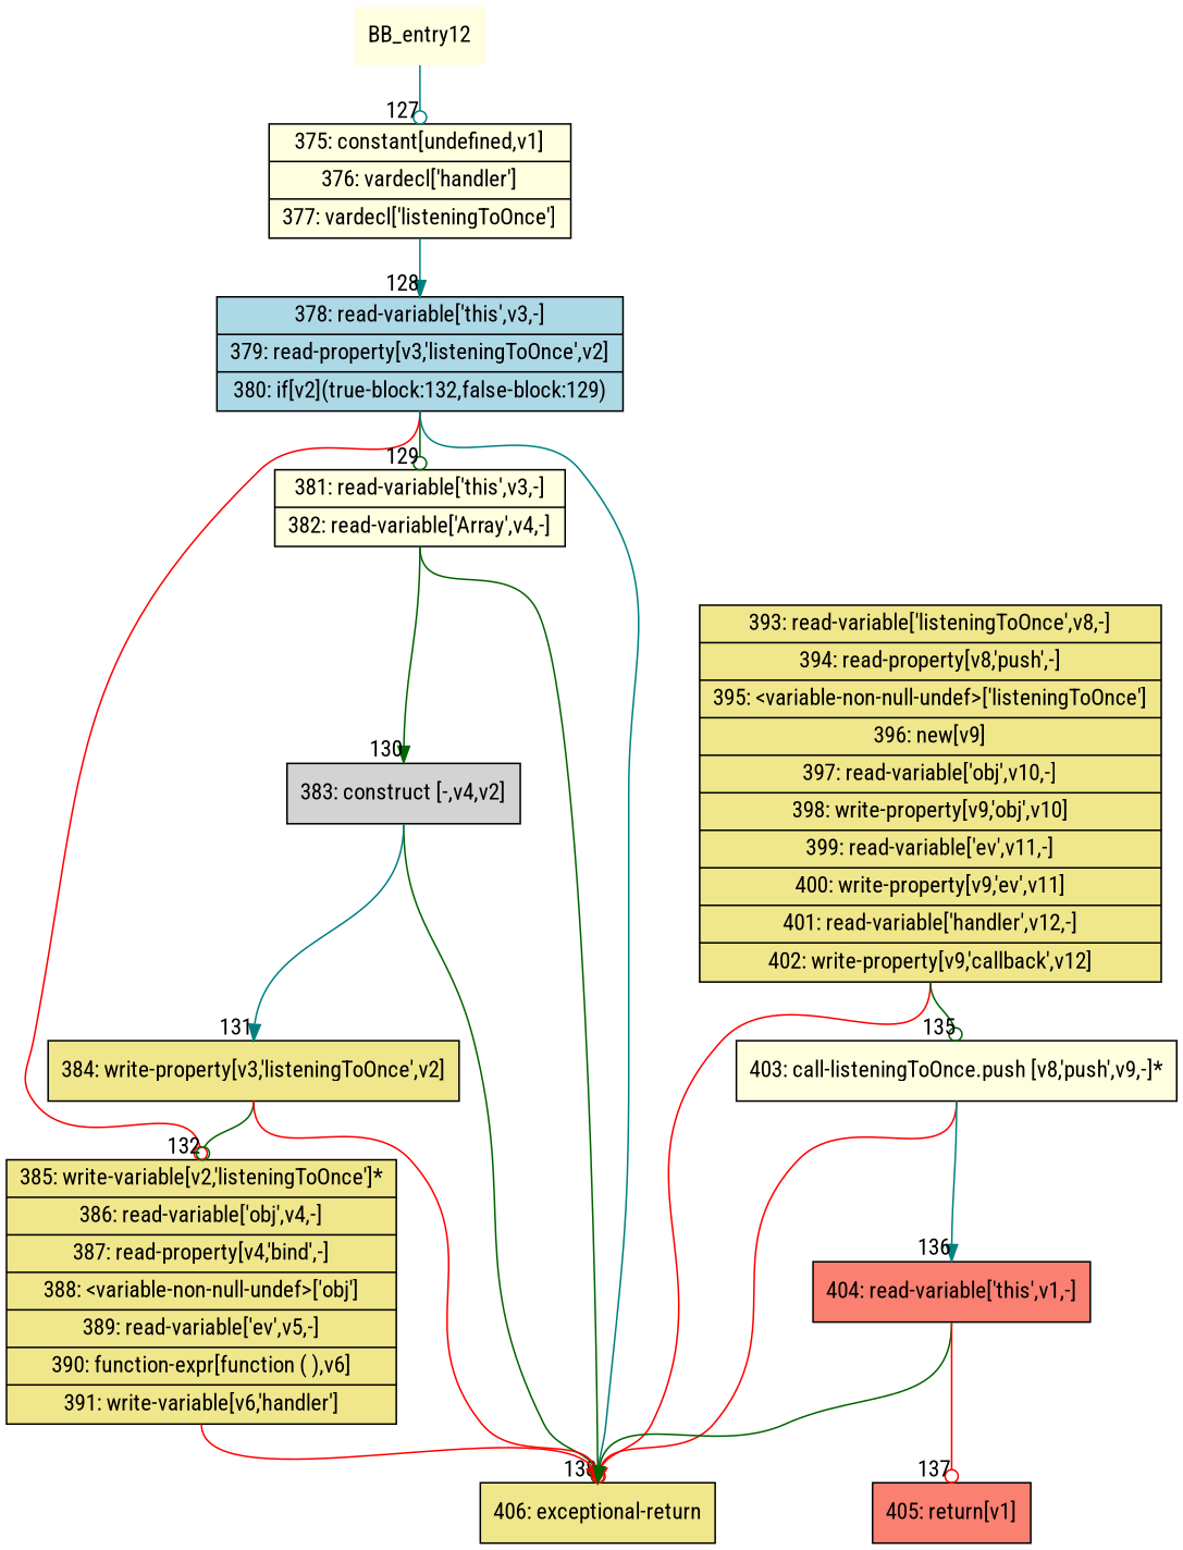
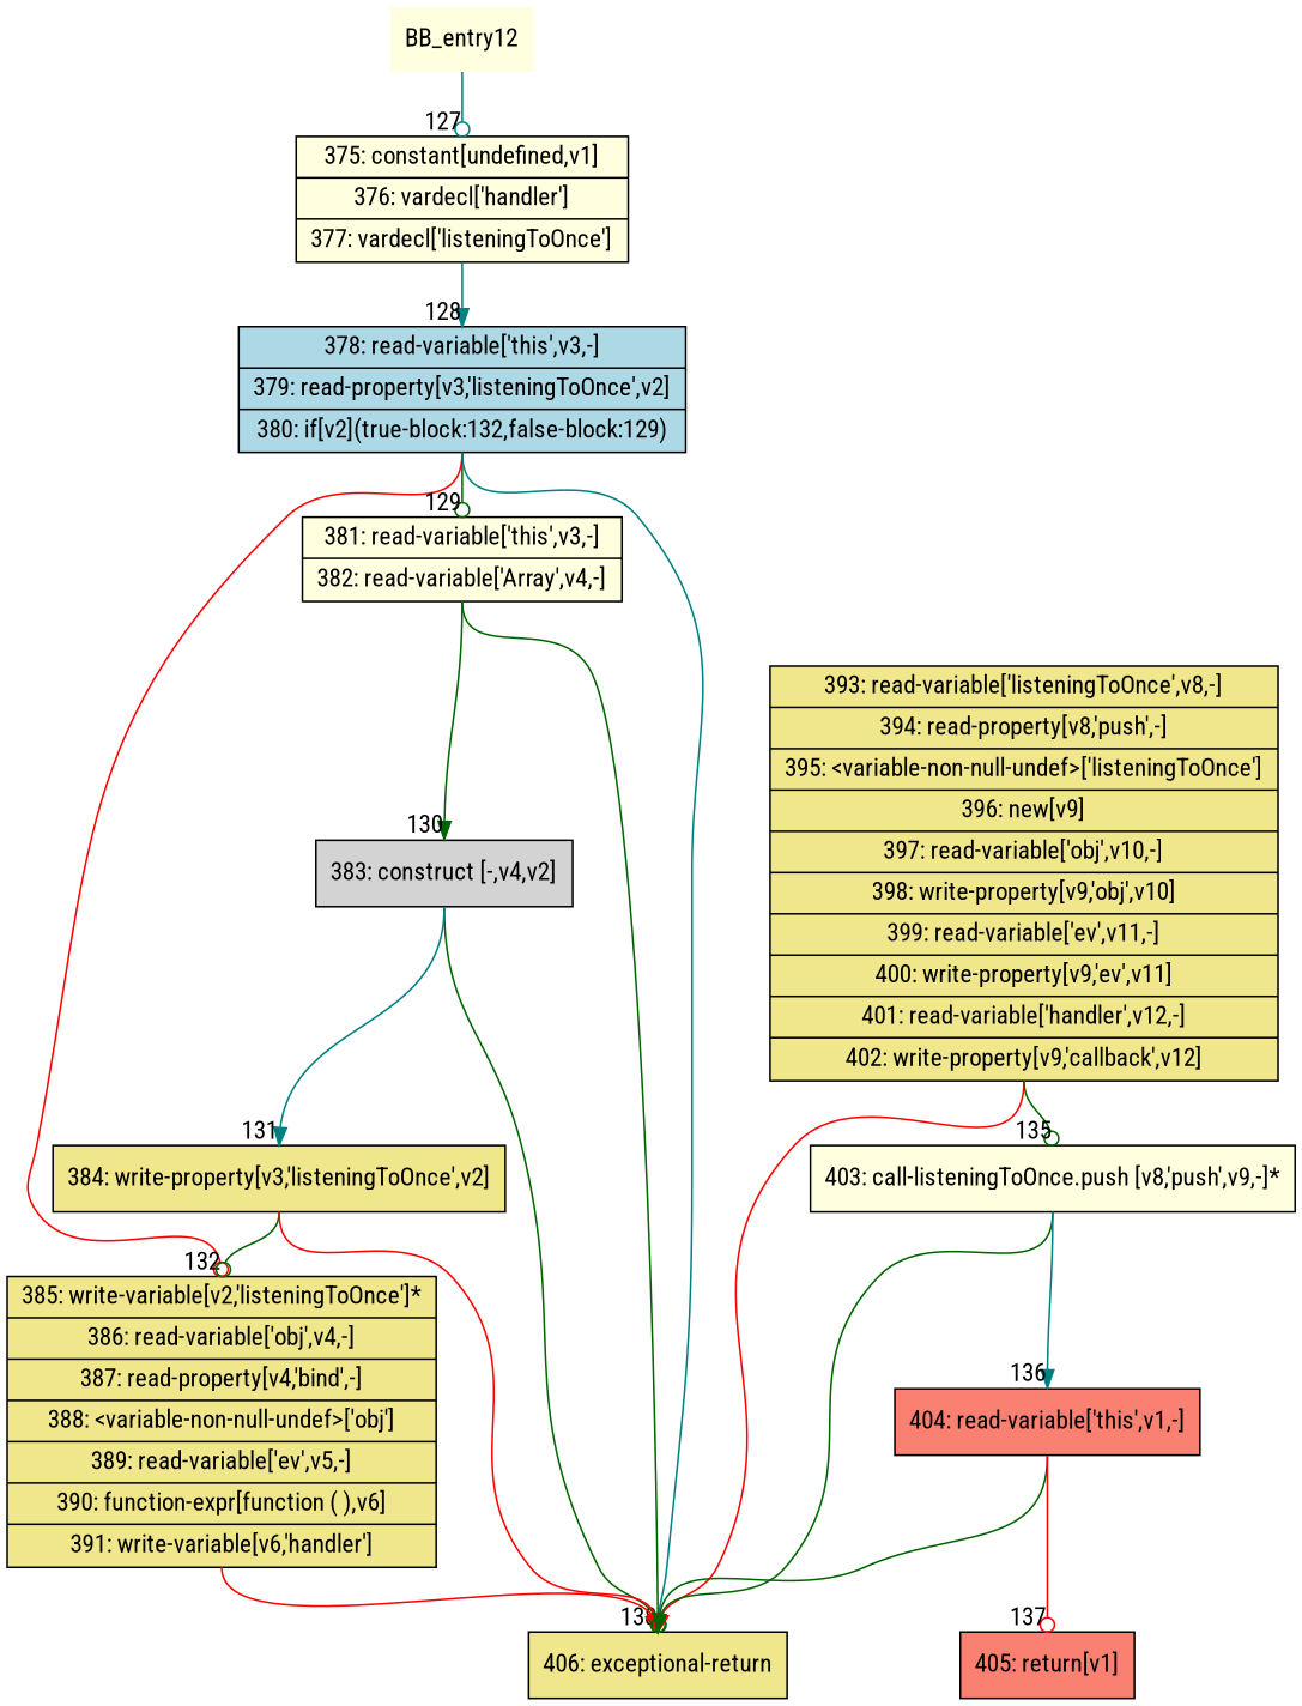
  digraph {
    fontname="Roboto Condensed"
    rankdir=TD
    node [fillcolor=lightyellow fontname="Roboto Condensed" shape=record style=filled]
    edge [arrowhead=normal color=darkgreen fontname="Roboto Condensed" headport=n tailport=s]
    BB_entry12 [shape=none]
    n2 [label="{375: constant[undefined,v1]|376: vardecl['handler']|377: vardecl['listeningToOnce']}"]
    n3 [fillcolor=lightblue label="{378: read-variable['this',v3,-]|379: read-property[v3,'listeningToOnce',v2]|380: if[v2](true-block:132,false-block:129)}"]
    n4 [fillcolor=khaki label="{385: write-variable[v2,'listeningToOnce']*|386: read-variable['obj',v4,-]|387: read-property[v4,'bind',-]|388: \<variable-non-null-undef\>['obj']|389: read-variable['ev',v5,-]|390: function-expr[function ( ),v6]|391: write-variable[v6,'handler']}"]
    n5 [label="{381: read-variable['this',v3,-]|382: read-variable['Array',v4,-]}"]
    n6 [fillcolor=khaki label="{406: exceptional-return}"]
    n7 [fillcolor=lightgrey label="{383: construct [-,v4,v2]}"]
    n8 [fillcolor=khaki label="{384: write-property[v3,'listeningToOnce',v2]}"]
    n9 [fillcolor=khaki label="{393: read-variable['listeningToOnce',v8,-]|394: read-property[v8,'push',-]|395: \<variable-non-null-undef\>['listeningToOnce']|396: new[v9]|397: read-variable['obj',v10,-]|398: write-property[v9,'obj',v10]|399: read-variable['ev',v11,-]|400: write-property[v9,'ev',v11]|401: read-variable['handler',v12,-]|402: write-property[v9,'callback',v12]}"]
    n10 [label="{403: call-listeningToOnce.push [v8,'push',v9,-]*}"]
    n11 [fillcolor=salmon label="{404: read-variable['this',v1,-]}"]
    n12 [fillcolor=salmon label="{405: return[v1]}"]
    BB_entry12 -> n2 [arrowhead=odot color=teal headlabel="    127"]
    n2 -> n3 [color=teal headlabel="      128"]
    n3 -> n4 [arrowhead=odot color=red headlabel="      132"]
    n3 -> n5 [arrowhead=odot headlabel="      129"]
    n3 -> n6 [color=teal headlabel="      138"]
    n4 -> n6 [color=red]
    n5 -> n6 [arrowhead=odot]
    n5 -> n7 [headlabel="      130"]
    n7 -> n6
    n7 -> n8 [color=teal headlabel="      131"]
    n8 -> n4 [arrowhead=odot]
    n8 -> n6 [color=red]
    n9 -> n6 [color=red]
    n9 -> n10 [arrowhead=odot headlabel="      135"]
-   n10 -> n6 [arrowhead=odot color=red]
+   n10 -> n6 [arrowhead=odot]
    n10 -> n11 [color=teal headlabel="      136"]
    n11 -> n6
    n11 -> n12 [arrowhead=odot color=red headlabel="      137"]
  }
